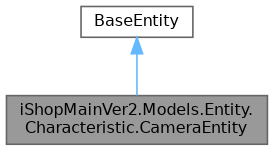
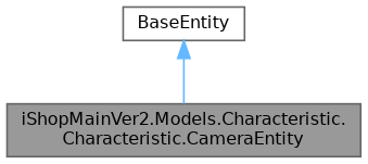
  digraph {
    node [color=gray40 fontname=Helvetica fontsize=10 shape=box style=filled]
-   n1 [fillcolor=grey60 fontcolor=black height=0.2 label="iShopMainVer2.Models.Entity.\lCharacteristic.CameraEntity" width=0.4]
+   n1 [fillcolor=grey60 fontcolor=black height=0.2 label="iShopMainVer2.Models.Characteristic.\lCharacteristic.CameraEntity" width=0.4]
    n2 [fillcolor=white height=0.2 label=BaseEntity width=0.4]
    n2 -> n1 [color=steelblue1 dir=back fontname=Helvetica fontsize=10 labelfontname=Helvetica labelfontsize=10 style=solid]
  }
